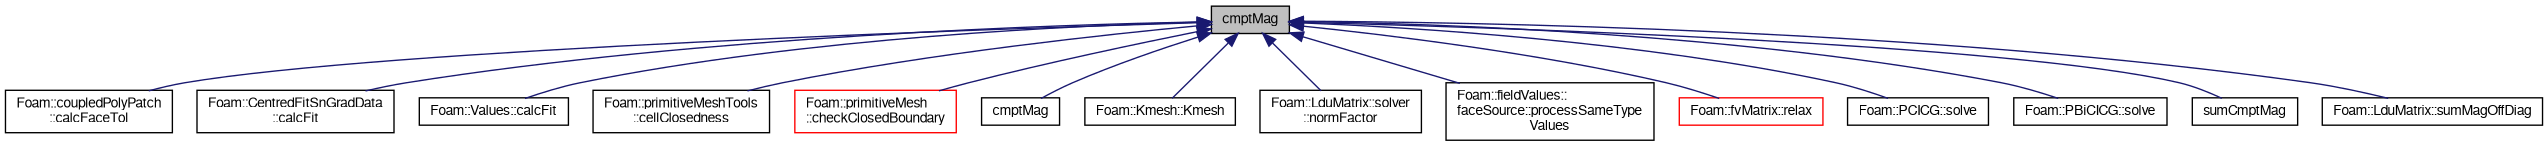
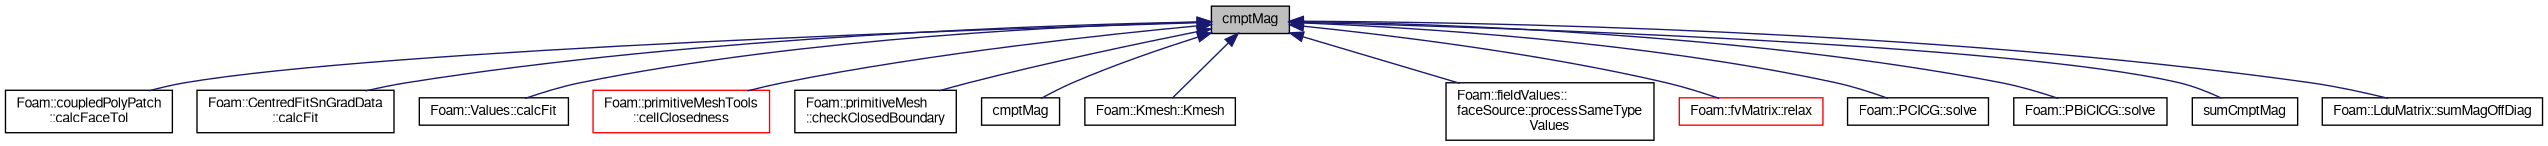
  digraph {
    rankdir=TB
    node [color=black fontname=FreeSans fontsize=10 shape=record]
    edge [color=midnightblue dir=back fontname=FreeSans fontsize=10 labelfontname=FreeSans labelfontsize=10 style=solid]
    n1 [fillcolor=grey75 fontcolor=black height=0.2 label=cmptMag style=filled width=0.4]
    n2 [height=0.2 label="Foam::coupledPolyPatch\l::calcFaceTol" width=0.4]
    n3 [height=0.2 label="Foam::CentredFitSnGradData\l::calcFit" width=0.4]
    n4 [height=0.2 label="Foam::Values::calcFit" width=0.4]
-   n5 [height=0.2 label="Foam::primitiveMeshTools\l::cellClosedness" width=0.4]
-   n6 [color=red height=0.2 label="Foam::primitiveMesh\l::checkClosedBoundary" width=0.4]
+   n5 [color=red height=0.2 label="Foam::primitiveMeshTools\l::cellClosedness" width=0.4]
+   n6 [height=0.2 label="Foam::primitiveMesh\l::checkClosedBoundary" width=0.4]
    n7 [height=0.2 label=cmptMag width=0.4]
    n8 [height=0.2 label="Foam::Kmesh::Kmesh" width=0.4]
-   n9 [height=0.2 label="Foam::LduMatrix::solver\l::normFactor" width=0.4]
    n10 [height=0.2 label="Foam::fieldValues::\lfaceSource::processSameType\lValues" width=0.4]
    n11 [color=red height=0.2 label="Foam::fvMatrix::relax" width=0.4]
    n12 [height=0.2 label="Foam::PCICG::solve" width=0.4]
    n13 [height=0.2 label="Foam::PBiCICG::solve" width=0.4]
    n14 [height=0.2 label=sumCmptMag width=0.4]
    n15 [height=0.2 label="Foam::LduMatrix::sumMagOffDiag" width=0.4]
    n1 -> n2
    n1 -> n3
    n1 -> n4
    n1 -> n5
    n1 -> n6
    n1 -> n7
    n1 -> n8
-   n1 -> n9
    n1 -> n10
    n1 -> n11
    n1 -> n12
    n1 -> n13
    n1 -> n14
    n1 -> n15
  }
